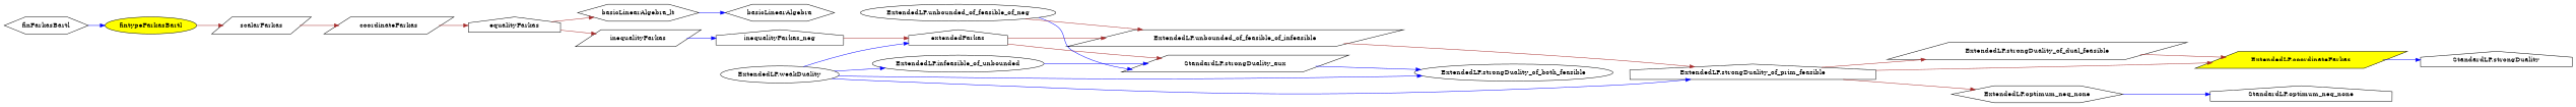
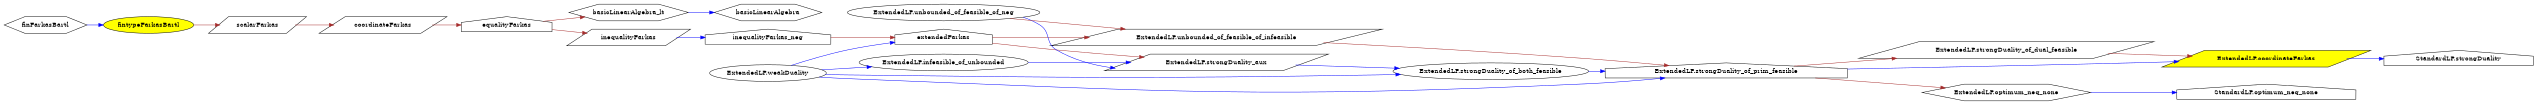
  digraph {
    rankdir=LR
    node [shape=parallelogram]
    edge [color=brown]
    fintypeFarkasBartl [fillcolor=yellow shape=ellipse style=filled]
    scalarFarkas
    finFarkasBartl [shape=hexagon]
    coordinateFarkas
    equalityFarkas [shape=house]
    basicLinearAlgebra_lt [shape=hexagon]
    inequalityFarkas
    basicLinearAlgebra [shape=hexagon]
    inequalityFarkas_neg [shape=house]
    extendedFarkas [shape=house]
-   "ExtendedLP.strongDuality_aux" [label="StandardLP.strongDuality_aux"]
+   "ExtendedLP.strongDuality_aux"
    "ExtendedLP.unbounded_of_feasible_of_infeasible"
    "ExtendedLP.weakDuality" [shape=ellipse]
    "ExtendedLP.strongDuality_of_both_feasible" [shape=ellipse]
    "ExtendedLP.strongDuality_of_prim_feasible" [shape=house]
    "ExtendedLP.infeasible_of_unbounded" [shape=ellipse]
    "ExtendedLP.strongDuality_of_dual_feasible"
    n18 [fillcolor=yellow label="ExtendedLP.coordinateFarkas" style=filled]
    "ExtendedLP.optimum_neq_none" [shape=hexagon]
    "StandardLP.strongDuality" [shape=house]
    "StandardLP.optimum_neq_none" [shape=house]
    "ExtendedLP.unbounded_of_feasible_of_neg" [shape=ellipse]
    fintypeFarkasBartl -> scalarFarkas
    scalarFarkas -> coordinateFarkas
    finFarkasBartl -> fintypeFarkasBartl [color=blue]
    coordinateFarkas -> equalityFarkas
    equalityFarkas -> basicLinearAlgebra_lt
    equalityFarkas -> inequalityFarkas
    basicLinearAlgebra_lt -> basicLinearAlgebra [color=blue]
    inequalityFarkas -> inequalityFarkas_neg [color=blue]
    inequalityFarkas_neg -> extendedFarkas
    extendedFarkas -> "ExtendedLP.strongDuality_aux"
    extendedFarkas -> "ExtendedLP.unbounded_of_feasible_of_infeasible"
    "ExtendedLP.strongDuality_aux" -> "ExtendedLP.strongDuality_of_both_feasible" [color=blue]
    "ExtendedLP.unbounded_of_feasible_of_infeasible" -> "ExtendedLP.strongDuality_of_prim_feasible"
    "ExtendedLP.weakDuality" -> extendedFarkas [color=blue]
    "ExtendedLP.weakDuality" -> "ExtendedLP.strongDuality_of_both_feasible" [color=blue]
    "ExtendedLP.weakDuality" -> "ExtendedLP.strongDuality_of_prim_feasible" [color=blue]
    "ExtendedLP.weakDuality" -> "ExtendedLP.infeasible_of_unbounded" [color=blue]
+   "ExtendedLP.strongDuality_of_both_feasible" -> "ExtendedLP.strongDuality_of_prim_feasible" [color=blue]
    "ExtendedLP.strongDuality_of_prim_feasible" -> "ExtendedLP.strongDuality_of_dual_feasible"
-   "ExtendedLP.strongDuality_of_prim_feasible" -> n18
+   "ExtendedLP.strongDuality_of_prim_feasible" -> n18 [color=blue]
    "ExtendedLP.strongDuality_of_prim_feasible" -> "ExtendedLP.optimum_neq_none"
    "ExtendedLP.infeasible_of_unbounded" -> "ExtendedLP.strongDuality_aux" [color=blue]
    "ExtendedLP.strongDuality_of_dual_feasible" -> n18
    n18 -> "StandardLP.strongDuality" [color=blue]
    "ExtendedLP.optimum_neq_none" -> "StandardLP.optimum_neq_none" [color=blue]
    "ExtendedLP.unbounded_of_feasible_of_neg" -> "ExtendedLP.strongDuality_aux" [color=blue]
    "ExtendedLP.unbounded_of_feasible_of_neg" -> "ExtendedLP.unbounded_of_feasible_of_infeasible"
  }
